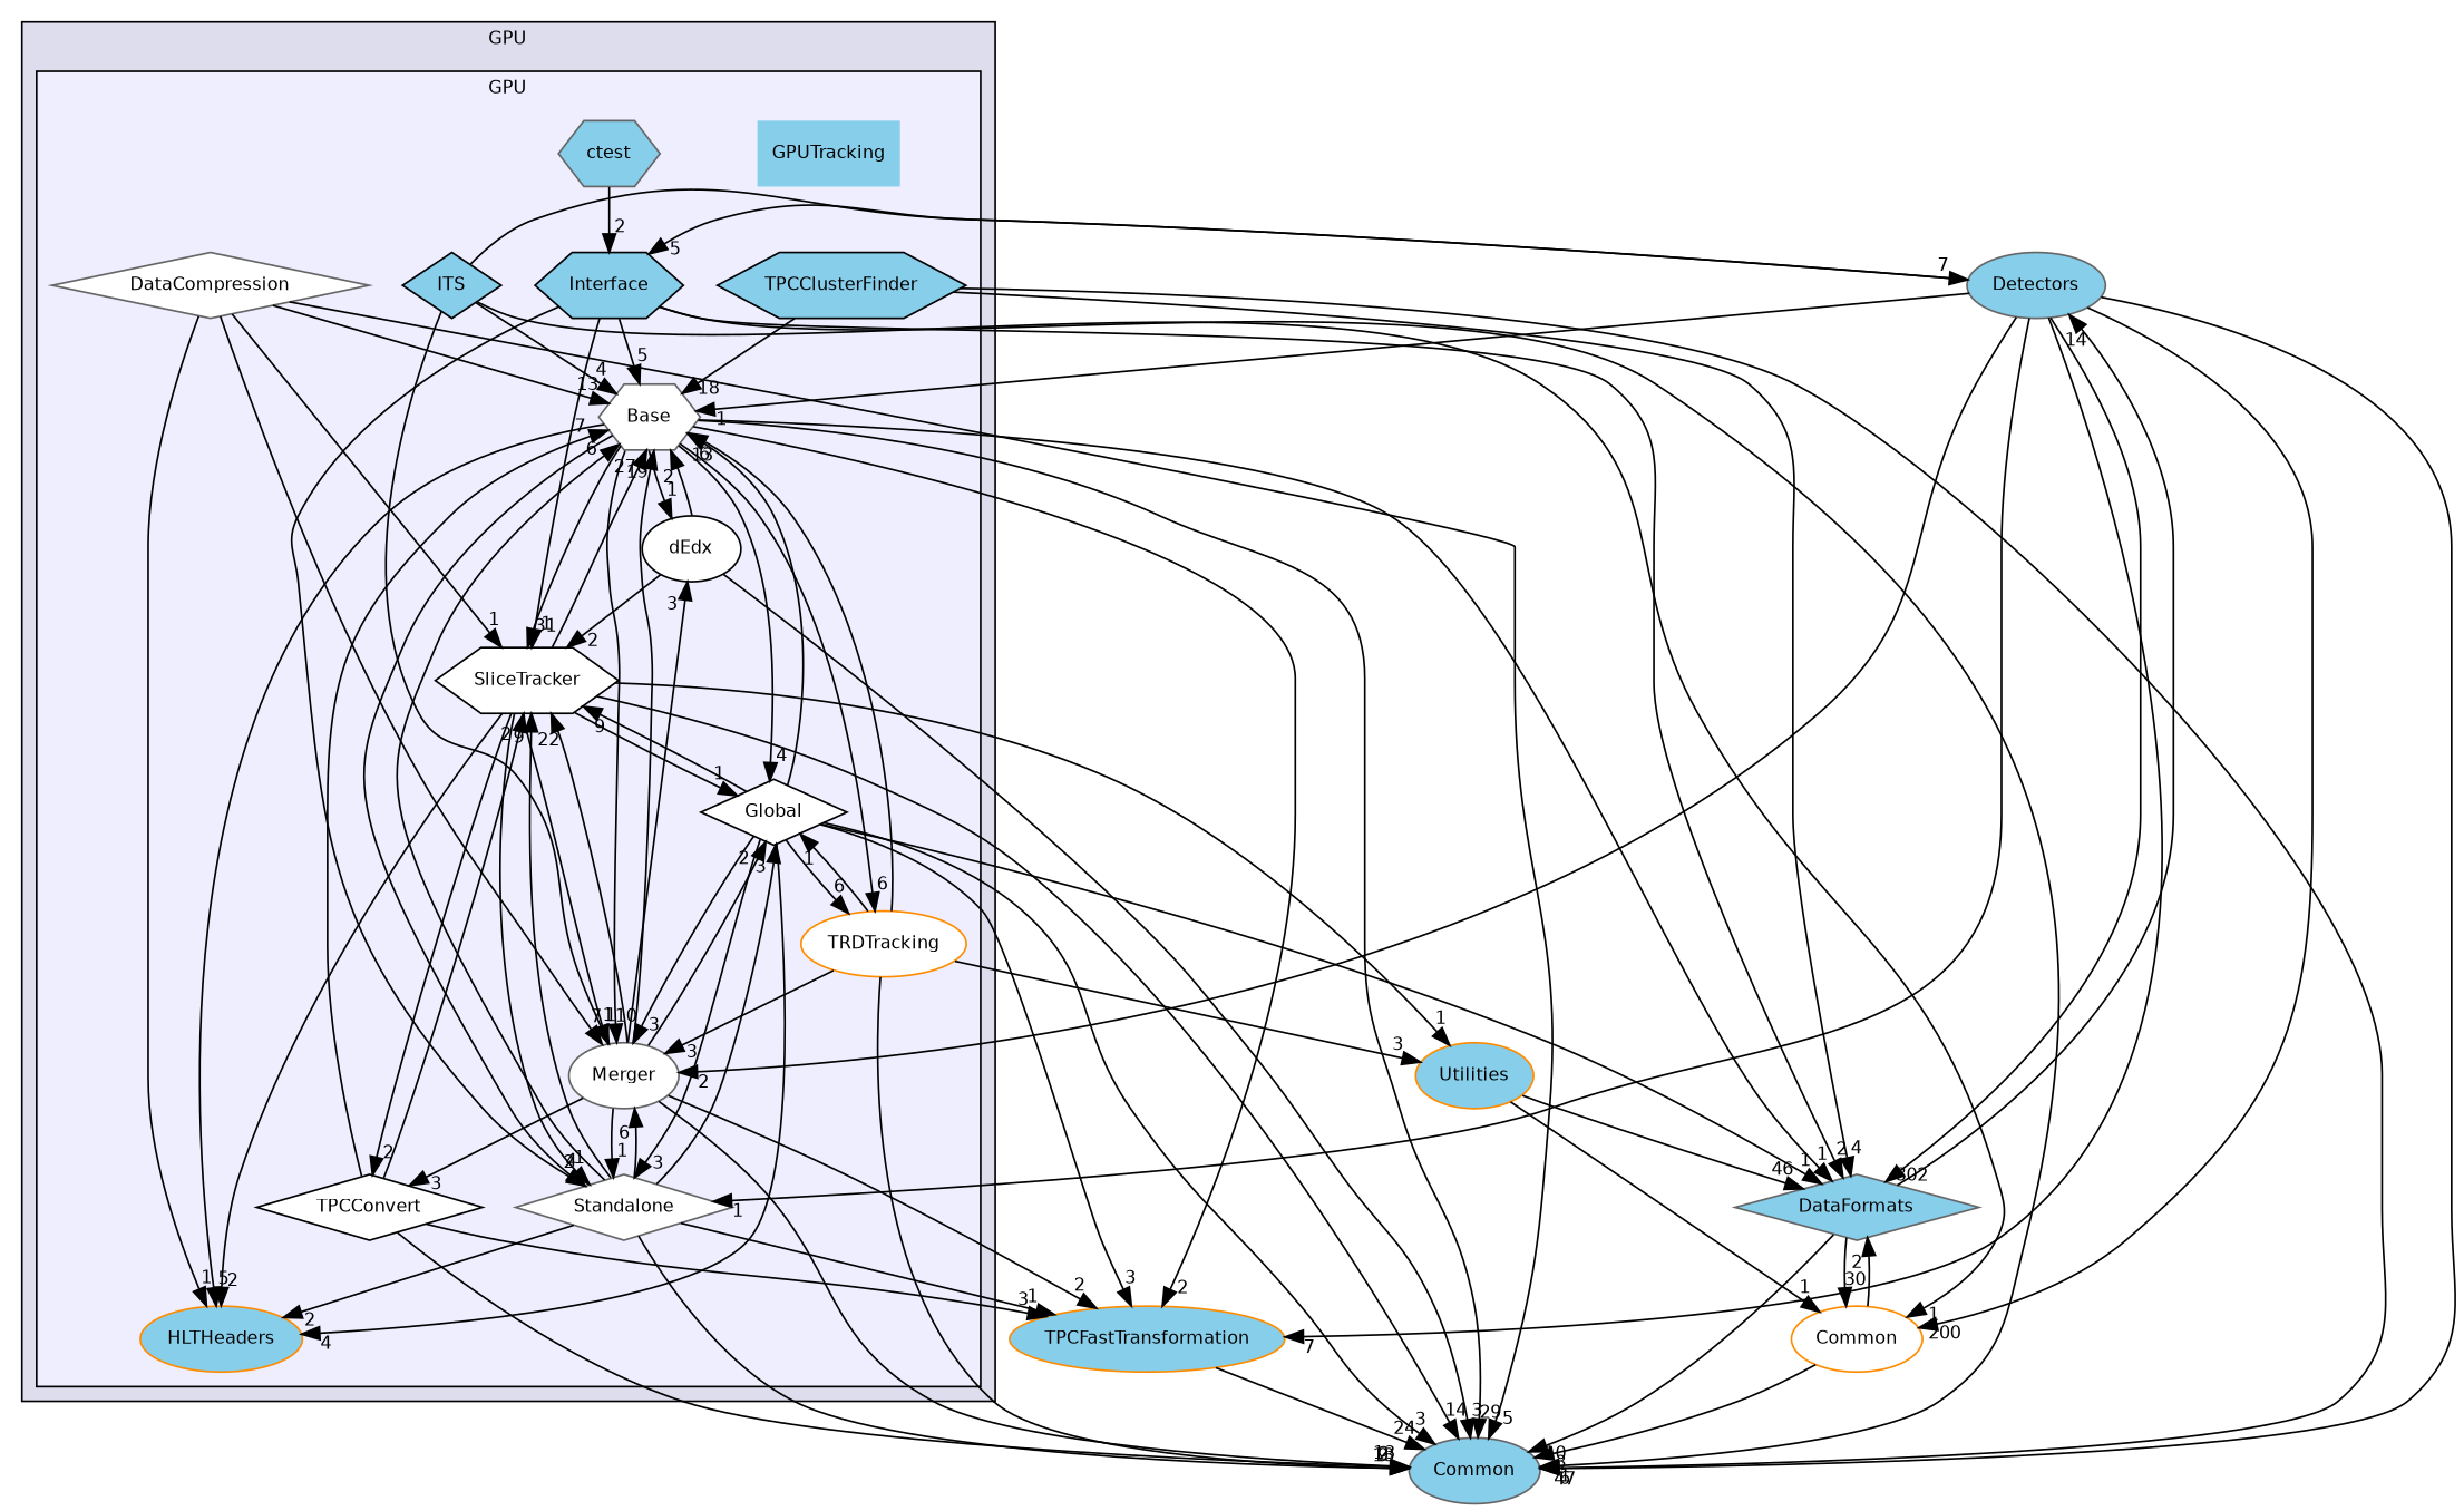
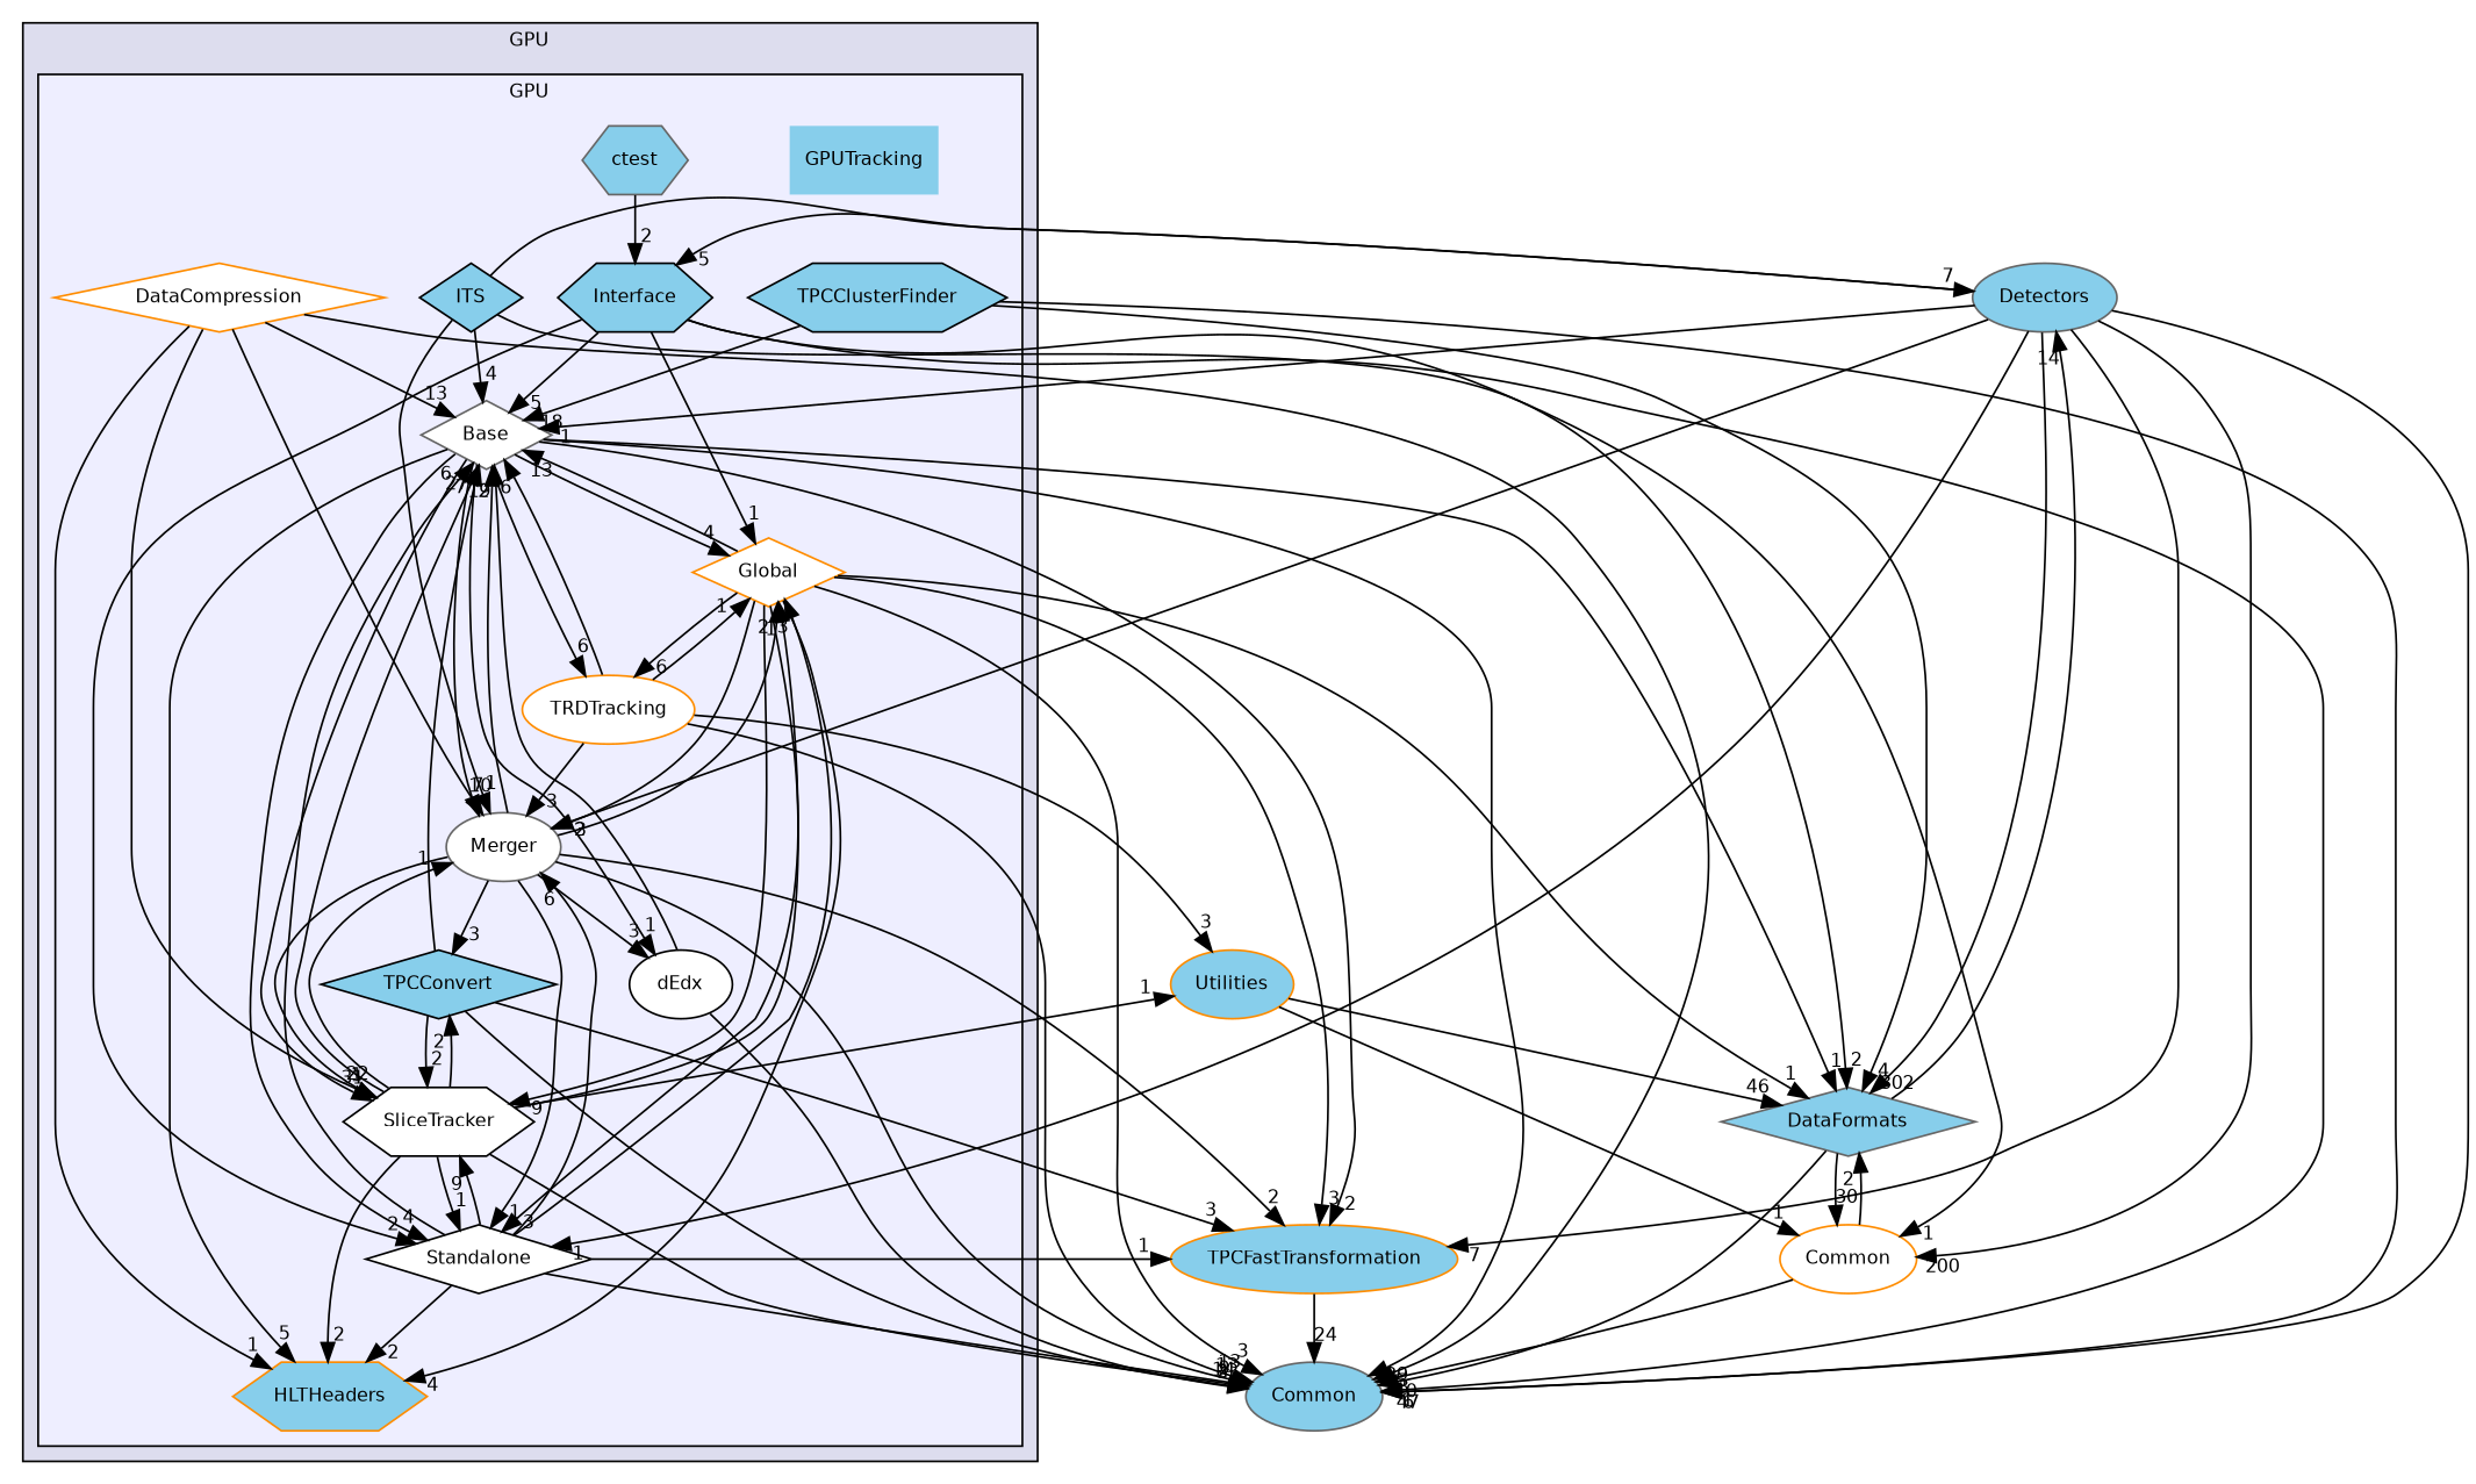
  digraph {
    compound=true
    node [color=gray40 fillcolor=skyblue fontname=Helvetica fontsize=10 shape=ellipse style=filled]
    edge [headlabel=1 labeldistance=1.5 labelfontname=Helvetica labelfontsize=10]
    n1 [label=GPUTracking shape=plaintext]
-   n2 [fillcolor=white label=Base shape=hexagon]
+   n2 [fillcolor=white label=Base shape=diamond]
    n3 [label=ctest shape=hexagon]
-   n4 [fillcolor=white label=DataCompression shape=diamond]
+   n4 [color=darkorange fillcolor=white label=DataCompression shape=diamond]
    n5 [color=black fillcolor=white label=dEdx]
-   n6 [color=black fillcolor=white label=Global shape=diamond]
-   n7 [color=darkorange label=HLTHeaders]
+   n6 [color=darkorange fillcolor=white label=Global shape=diamond]
+   n7 [color=darkorange label=HLTHeaders shape=hexagon]
    n8 [color=black label=Interface shape=hexagon]
    n9 [color=black label=ITS shape=diamond]
    n10 [fillcolor=white label=Merger]
    n11 [color=black fillcolor=white label=SliceTracker shape=hexagon]
-   n12 [fillcolor=white label=Standalone shape=diamond]
+   n12 [color=black fillcolor=white label=Standalone shape=diamond]
    n13 [color=black label=TPCClusterFinder shape=hexagon]
-   n14 [color=black fillcolor=white label=TPCConvert shape=diamond]
+   n14 [color=black label=TPCConvert shape=diamond]
    n15 [color=darkorange fillcolor=white label=TRDTracking]
    n16 [label=Common]
    n17 [color=darkorange label=TPCFastTransformation]
    n18 [label=DataFormats shape=diamond]
    n19 [color=darkorange fillcolor=white label=Common]
    n20 [label=Detectors]
    n21 [color=darkorange label=Utilities]
    subgraph cluster_1 {
      bgcolor="#ddddee"
      fontname=Helvetica
      fontsize=10
      label=GPU
      pencolor=black
      subgraph cluster_2 {
        bgcolor="#eeeeff"
        fontname=Helvetica
        fontsize=10
        label=GPU
        pencolor=black
        n1
        n2
        n3
        n4
        n5
        n6
        n7
        n8
        n9
        n10
        n11
        n12
        n13
        n14
        n15
      }
    }
    n2 -> n5
    n2 -> n6 [headlabel=4]
    n2 -> n7 [headlabel=5]
    n2 -> n10 [headlabel=10]
    n2 -> n11 [headlabel=31]
    n2 -> n12 [headlabel=4]
    n2 -> n15 [headlabel=6]
    n2 -> n16 [headlabel=29]
    n2 -> n17 [headlabel=2]
    n2 -> n18
    n3 -> n8 [headlabel=2]
    n4 -> n2 [headlabel=13]
    n4 -> n7
    n4 -> n10 [headlabel=7]
    n4 -> n11
    n4 -> n16 [headlabel=5]
    n5 -> n2 [headlabel=2]
-   n5 -> n11 [headlabel=2]
    n5 -> n16 [headlabel=3]
    n6 -> n2 [headlabel=13]
    n6 -> n7 [headlabel=4]
    n6 -> n10 [headlabel=3]
    n6 -> n11 [headlabel=9]
    n6 -> n12 [headlabel=3]
    n6 -> n15 [headlabel=6]
    n6 -> n16 [headlabel=3]
    n6 -> n17 [headlabel=3]
    n6 -> n18
    n8 -> n2 [headlabel=5]
-   n8 -> n11
+   n8 -> n6
    n8 -> n12 [headlabel=2]
    n8 -> n16
    n8 -> n18 [headlabel=2]
    n9 -> n2 [headlabel=4]
    n9 -> n10
    n9 -> n19
    n9 -> n20 [headlabel=7]
    n10 -> n2 [headlabel=19]
    n10 -> n5 [headlabel=3]
    n10 -> n6 [headlabel=2]
    n10 -> n11 [headlabel=22]
    n10 -> n12
    n10 -> n14 [headlabel=3]
    n10 -> n16 [headlabel=13]
    n10 -> n17 [headlabel=2]
    n11 -> n2 [headlabel=27]
    n11 -> n6
    n11 -> n7 [headlabel=2]
    n11 -> n10
    n11 -> n12
    n11 -> n14 [headlabel=2]
    n11 -> n16 [headlabel=14]
    n11 -> n21
    n12 -> n2 [headlabel=6]
    n12 -> n6 [headlabel=3]
    n12 -> n7 [headlabel=2]
    n12 -> n10 [headlabel=6]
    n12 -> n11 [headlabel=9]
    n12 -> n16 [headlabel=9]
    n12 -> n17
    n13 -> n2 [headlabel=18]
    n13 -> n16 [headlabel=6]
    n13 -> n18 [headlabel=4]
    n14 -> n2 [headlabel=7]
    n14 -> n11 [headlabel=2]
    n14 -> n16 [headlabel=2]
    n14 -> n17 [headlabel=3]
    n15 -> n2 [headlabel=6]
    n15 -> n6
    n15 -> n10 [headlabel=3]
    n15 -> n16 [headlabel=13]
    n15 -> n21 [headlabel=3]
    n17 -> n16 [headlabel=24]
    n18 -> n16 [headlabel=10]
    n18 -> n19 [headlabel=30]
    n18 -> n20 [headlabel=14]
    n19 -> n16 [headlabel=3]
    n19 -> n18 [headlabel=2]
    n20 -> n2
    n20 -> n8 [headlabel=5]
    n20 -> n10 [headlabel=2]
    n20 -> n12
    n20 -> n16 [headlabel=47]
    n20 -> n17 [headlabel=7]
    n20 -> n18 [headlabel=802]
    n20 -> n19 [headlabel=200]
    n21 -> n18 [headlabel=46]
    n21 -> n19
  }
